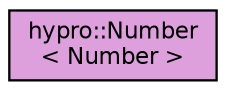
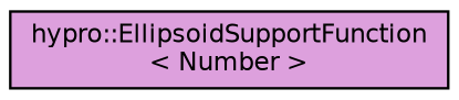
  digraph {
    rankdir=TB
-   n1 [color=black fillcolor=plum fontname=Helvetica fontsize=10 height=0.2 label="hypro::Number\l\< Number \>" shape=record style=filled width=0.4]
+   n1 [color=black fillcolor=plum fontname=Helvetica fontsize=10 height=0.2 label="hypro::EllipsoidSupportFunction\l\< Number \>" shape=record style=filled width=0.4]
  }
